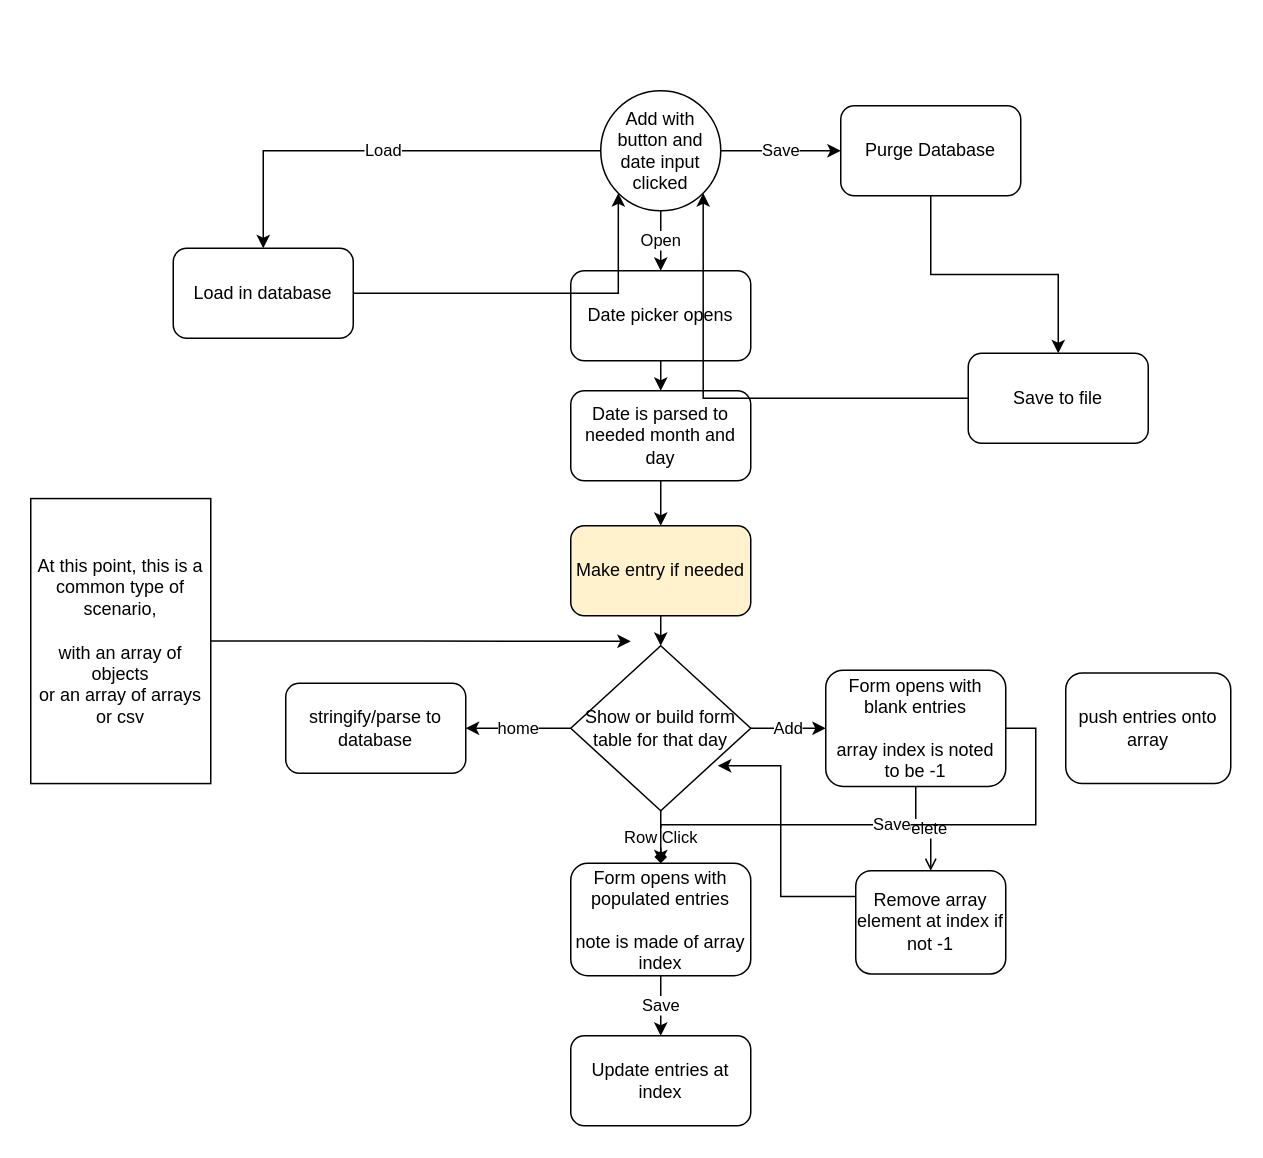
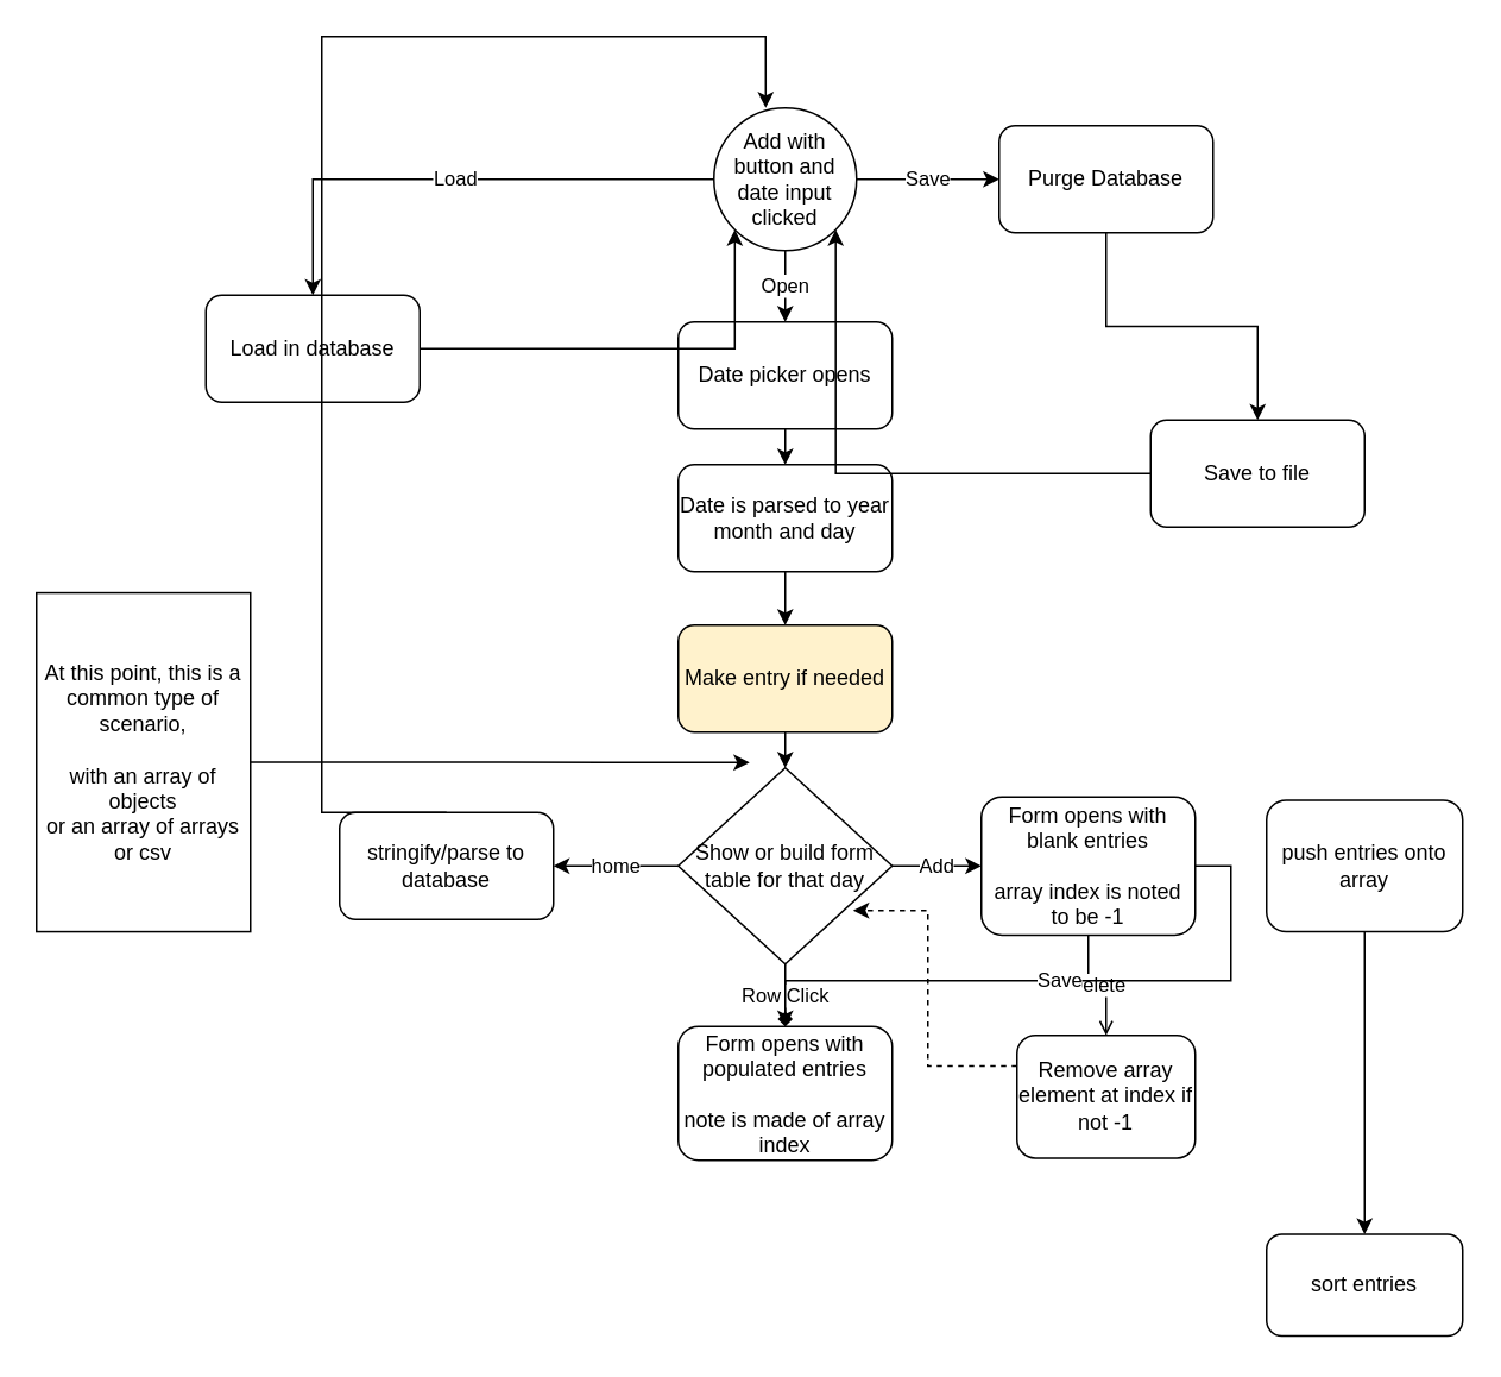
  <mxCell id="0" />
  <mxCell id="1" parent="0" />
  <mxCell id="2" style="edgeStyle=orthogonalEdgeStyle;rounded=0;orthogonalLoop=1;jettySize=auto;html=1;exitX=0.5;exitY=1;exitDx=0;exitDy=0;entryX=0.5;entryY=0;entryDx=0;entryDy=0;" parent="1" source="3" target="9" edge="1"><mxGeometry relative="1" as="geometry" /></mxCell>
  <mxCell id="3" value="Date picker opens" style="rounded=1;whiteSpace=wrap;html=1;" parent="1" vertex="1"><mxGeometry x="380" y="180" width="120" height="60" as="geometry" /></mxCell>
  <mxCell id="4" value="Open" style="edgeStyle=orthogonalEdgeStyle;rounded=0;orthogonalLoop=1;jettySize=auto;html=1;exitX=0.5;exitY=1;exitDx=0;exitDy=0;entryX=0.5;entryY=0;entryDx=0;entryDy=0;" parent="1" source="7" target="3" edge="1"><mxGeometry relative="1" as="geometry" /></mxCell>
  <mxCell id="5" value="Save" style="edgeStyle=orthogonalEdgeStyle;rounded=0;orthogonalLoop=1;jettySize=auto;html=1;exitX=1;exitY=0.5;exitDx=0;exitDy=0;entryX=0;entryY=0.5;entryDx=0;entryDy=0;" parent="1" source="7" edge="1"><mxGeometry relative="1" as="geometry"><mxPoint x="560" y="100" as="targetPoint" /></mxGeometry></mxCell>
  <mxCell id="6" value="Load" style="edgeStyle=orthogonalEdgeStyle;rounded=0;orthogonalLoop=1;jettySize=auto;html=1;exitX=0;exitY=0.5;exitDx=0;exitDy=0;entryX=0.5;entryY=0;entryDx=0;entryDy=0;" parent="1" source="7" target="28" edge="1"><mxGeometry relative="1" as="geometry"><mxPoint x="340" y="100" as="targetPoint" /></mxGeometry></mxCell>
  <mxCell id="7" value="&lt;span&gt;Add with button and date input clicked&lt;/span&gt;" style="ellipse;whiteSpace=wrap;html=1;aspect=fixed;" parent="1" vertex="1"><mxGeometry x="400" y="60" width="80" height="80" as="geometry" /></mxCell>
  <mxCell id="8" style="edgeStyle=orthogonalEdgeStyle;rounded=0;orthogonalLoop=1;jettySize=auto;html=1;exitX=0.5;exitY=1;exitDx=0;exitDy=0;entryX=0.5;entryY=0;entryDx=0;entryDy=0;" parent="1" source="9" target="11" edge="1"><mxGeometry relative="1" as="geometry" /></mxCell>
- <mxCell id="9" value="Date is parsed to needed month and day" style="rounded=1;whiteSpace=wrap;html=1;" parent="1" vertex="1"><mxGeometry x="380" y="260" width="120" height="60" as="geometry" /></mxCell>
+ <mxCell id="9" value="Date is parsed to year month and day" style="rounded=1;whiteSpace=wrap;html=1;" parent="1" vertex="1"><mxGeometry x="380" y="260" width="120" height="60" as="geometry" /></mxCell>
  <mxCell id="10" style="edgeStyle=orthogonalEdgeStyle;rounded=0;orthogonalLoop=1;jettySize=auto;html=1;exitX=0.5;exitY=1;exitDx=0;exitDy=0;entryX=0.5;entryY=0;entryDx=0;entryDy=0;" parent="1" source="11" target="15" edge="1"><mxGeometry relative="1" as="geometry" /></mxCell>
  <mxCell id="11" value="Make entry if needed" style="rounded=1;whiteSpace=wrap;html=1;fillColor=#fff2cc;" parent="1" vertex="1"><mxGeometry x="380" y="350" width="120" height="60" as="geometry" /></mxCell>
  <mxCell id="12" value="Add" style="edgeStyle=orthogonalEdgeStyle;rounded=0;orthogonalLoop=1;jettySize=auto;html=1;exitX=1;exitY=0.5;exitDx=0;exitDy=0;entryX=0;entryY=0.5;entryDx=0;entryDy=0;" parent="1" source="15" target="18" edge="1"><mxGeometry relative="1" as="geometry" /></mxCell>
  <mxCell id="13" value="Row Click" style="edgeStyle=orthogonalEdgeStyle;rounded=0;orthogonalLoop=1;jettySize=auto;html=1;exitX=0.5;exitY=1;exitDx=0;exitDy=0;entryX=0.5;entryY=0;entryDx=0;entryDy=0;endArrow=diamond;" parent="1" source="15" target="20" edge="1"><mxGeometry relative="1" as="geometry" /></mxCell>
  <mxCell id="14" value="home" style="edgeStyle=orthogonalEdgeStyle;rounded=0;orthogonalLoop=1;jettySize=auto;html=1;exitX=0;exitY=0.5;exitDx=0;exitDy=0;entryX=1;entryY=0.5;entryDx=0;entryDy=0;" parent="1" source="15" target="36" edge="1"><mxGeometry relative="1" as="geometry" /></mxCell>
  <mxCell id="15" value="Show or build form table for that day" style="rhombus;whiteSpace=wrap;html=1;" parent="1" vertex="1"><mxGeometry x="380" y="430" width="120" height="110" as="geometry" /></mxCell>
  <mxCell id="16" value="Delete" style="edgeStyle=orthogonalEdgeStyle;rounded=0;orthogonalLoop=1;jettySize=auto;html=1;exitX=0.5;exitY=1;exitDx=0;exitDy=0;entryX=0.5;entryY=0;entryDx=0;entryDy=0;endArrow=open;" parent="1" source="18" target="22" edge="1"><mxGeometry relative="1" as="geometry" /></mxCell>
  <mxCell id="17" value="Save" style="edgeStyle=orthogonalEdgeStyle;rounded=0;orthogonalLoop=1;jettySize=auto;html=1;exitX=1;exitY=0.5;exitDx=0;exitDy=0;" parent="1" source="18" target="20" edge="1"><mxGeometry relative="1" as="geometry" /></mxCell>
  <mxCell id="18" value="Form opens with blank entries&lt;br&gt;&lt;br&gt;array index is noted to be -1" style="rounded=1;whiteSpace=wrap;html=1;" parent="1" vertex="1"><mxGeometry x="550" y="446.25" width="120" height="77.5" as="geometry" /></mxCell>
- <mxCell id="19" value="Save" style="edgeStyle=orthogonalEdgeStyle;rounded=0;orthogonalLoop=1;jettySize=auto;html=1;exitX=0.5;exitY=1;exitDx=0;exitDy=0;entryX=0.5;entryY=0;entryDx=0;entryDy=0;" parent="1" source="20" target="23" edge="1"><mxGeometry relative="1" as="geometry" /></mxCell>
  <mxCell id="20" value="Form opens with populated entries&lt;br&gt;&lt;br&gt;note is made of array index" style="rounded=1;whiteSpace=wrap;html=1;" parent="1" vertex="1"><mxGeometry x="380" y="575" width="120" height="75" as="geometry" /></mxCell>
- <mxCell id="21" style="edgeStyle=orthogonalEdgeStyle;rounded=0;orthogonalLoop=1;jettySize=auto;html=1;exitX=0;exitY=0.25;exitDx=0;exitDy=0;entryX=0.817;entryY=0.727;entryDx=0;entryDy=0;entryPerimeter=0;" parent="1" source="22" target="15" edge="1"><mxGeometry relative="1" as="geometry"><Array as="points"><mxPoint x="520" y="597" /><mxPoint x="520" y="510" /></Array></mxGeometry></mxCell>
+ <mxCell id="21" style="edgeStyle=orthogonalEdgeStyle;rounded=0;orthogonalLoop=1;jettySize=auto;html=1;exitX=0;exitY=0.25;exitDx=0;exitDy=0;entryX=0.817;entryY=0.727;entryDx=0;entryDy=0;entryPerimeter=0;dashed=1;" parent="1" source="22" target="15" edge="1"><mxGeometry relative="1" as="geometry"><Array as="points"><mxPoint x="520" y="597" /><mxPoint x="520" y="510" /></Array></mxGeometry></mxCell>
  <mxCell id="22" value="Remove array element at index if not -1" style="rounded=1;whiteSpace=wrap;html=1;" parent="1" vertex="1"><mxGeometry x="570" y="580" width="100" height="68.75" as="geometry" /></mxCell>
- <mxCell id="23" value="Update entries at index" style="rounded=1;whiteSpace=wrap;html=1;" parent="1" vertex="1"><mxGeometry x="380" y="690" width="120" height="60" as="geometry" /></mxCell>
+ <mxCell id="24" style="edgeStyle=orthogonalEdgeStyle;rounded=0;orthogonalLoop=1;jettySize=auto;html=1;exitX=0.5;exitY=1;exitDx=0;exitDy=0;entryX=0.5;entryY=0;entryDx=0;entryDy=0;" parent="1" source="25" target="26" edge="1"><mxGeometry relative="1" as="geometry" /></mxCell>
  <mxCell id="25" value="push entries onto array" style="rounded=1;whiteSpace=wrap;html=1;" parent="1" vertex="1"><mxGeometry x="710" y="448.13" width="110" height="73.75" as="geometry" /></mxCell>
+ <mxCell id="26" value="sort entries" style="rounded=1;whiteSpace=wrap;html=1;" parent="1" vertex="1"><mxGeometry x="710" y="691.56" width="110" height="56.88" as="geometry" /></mxCell>
  <mxCell id="27" style="edgeStyle=orthogonalEdgeStyle;rounded=0;orthogonalLoop=1;jettySize=auto;html=1;exitX=1;exitY=0.5;exitDx=0;exitDy=0;entryX=0;entryY=1;entryDx=0;entryDy=0;" parent="1" source="28" target="7" edge="1"><mxGeometry relative="1" as="geometry" /></mxCell>
  <mxCell id="28" value="Load in database" style="rounded=1;whiteSpace=wrap;html=1;" parent="1" vertex="1"><mxGeometry x="115" y="165" width="120" height="60" as="geometry" /></mxCell>
  <mxCell id="29" style="edgeStyle=orthogonalEdgeStyle;rounded=0;orthogonalLoop=1;jettySize=auto;html=1;exitX=0.5;exitY=1;exitDx=0;exitDy=0;entryX=0.5;entryY=0;entryDx=0;entryDy=0;" parent="1" source="30" target="32" edge="1"><mxGeometry relative="1" as="geometry" /></mxCell>
  <mxCell id="30" value="Purge Database" style="rounded=1;whiteSpace=wrap;html=1;" parent="1" vertex="1"><mxGeometry x="560" y="70" width="120" height="60" as="geometry" /></mxCell>
  <mxCell id="31" style="edgeStyle=orthogonalEdgeStyle;rounded=0;orthogonalLoop=1;jettySize=auto;html=1;exitX=0;exitY=0.5;exitDx=0;exitDy=0;entryX=1;entryY=1;entryDx=0;entryDy=0;" parent="1" source="32" target="7" edge="1"><mxGeometry relative="1" as="geometry" /></mxCell>
  <mxCell id="32" value="Save to file" style="rounded=1;whiteSpace=wrap;html=1;" parent="1" vertex="1"><mxGeometry x="645" y="235" width="120" height="60" as="geometry" /></mxCell>
  <mxCell id="33" style="edgeStyle=orthogonalEdgeStyle;rounded=0;orthogonalLoop=1;jettySize=auto;html=1;exitX=1;exitY=0.5;exitDx=0;exitDy=0;" parent="1" source="34" edge="1"><mxGeometry relative="1" as="geometry"><mxPoint x="420" y="427" as="targetPoint" /></mxGeometry></mxCell>
  <mxCell id="34" value="At this point, this is a common type of scenario, &lt;br&gt;&lt;br&gt;with an array of objects&lt;br&gt;or an array of arrays&lt;br&gt;or csv" style="rounded=0;whiteSpace=wrap;html=1;" parent="1" vertex="1"><mxGeometry x="20" y="331.88" width="120" height="190" as="geometry" /></mxCell>
+ <mxCell id="35" style="edgeStyle=orthogonalEdgeStyle;rounded=0;orthogonalLoop=1;jettySize=auto;html=1;exitX=0.5;exitY=0;exitDx=0;exitDy=0;entryX=0.363;entryY=0;entryDx=0;entryDy=0;entryPerimeter=0;" parent="1" source="36" target="7" edge="1"><mxGeometry relative="1" as="geometry"><Array as="points"><mxPoint x="180" y="455" /><mxPoint x="180" y="20" /><mxPoint x="429" y="20" /></Array></mxGeometry></mxCell>
  <mxCell id="36" value="stringify/parse to database" style="rounded=1;whiteSpace=wrap;html=1;" parent="1" vertex="1"><mxGeometry x="190" y="455" width="120" height="60" as="geometry" /></mxCell>
